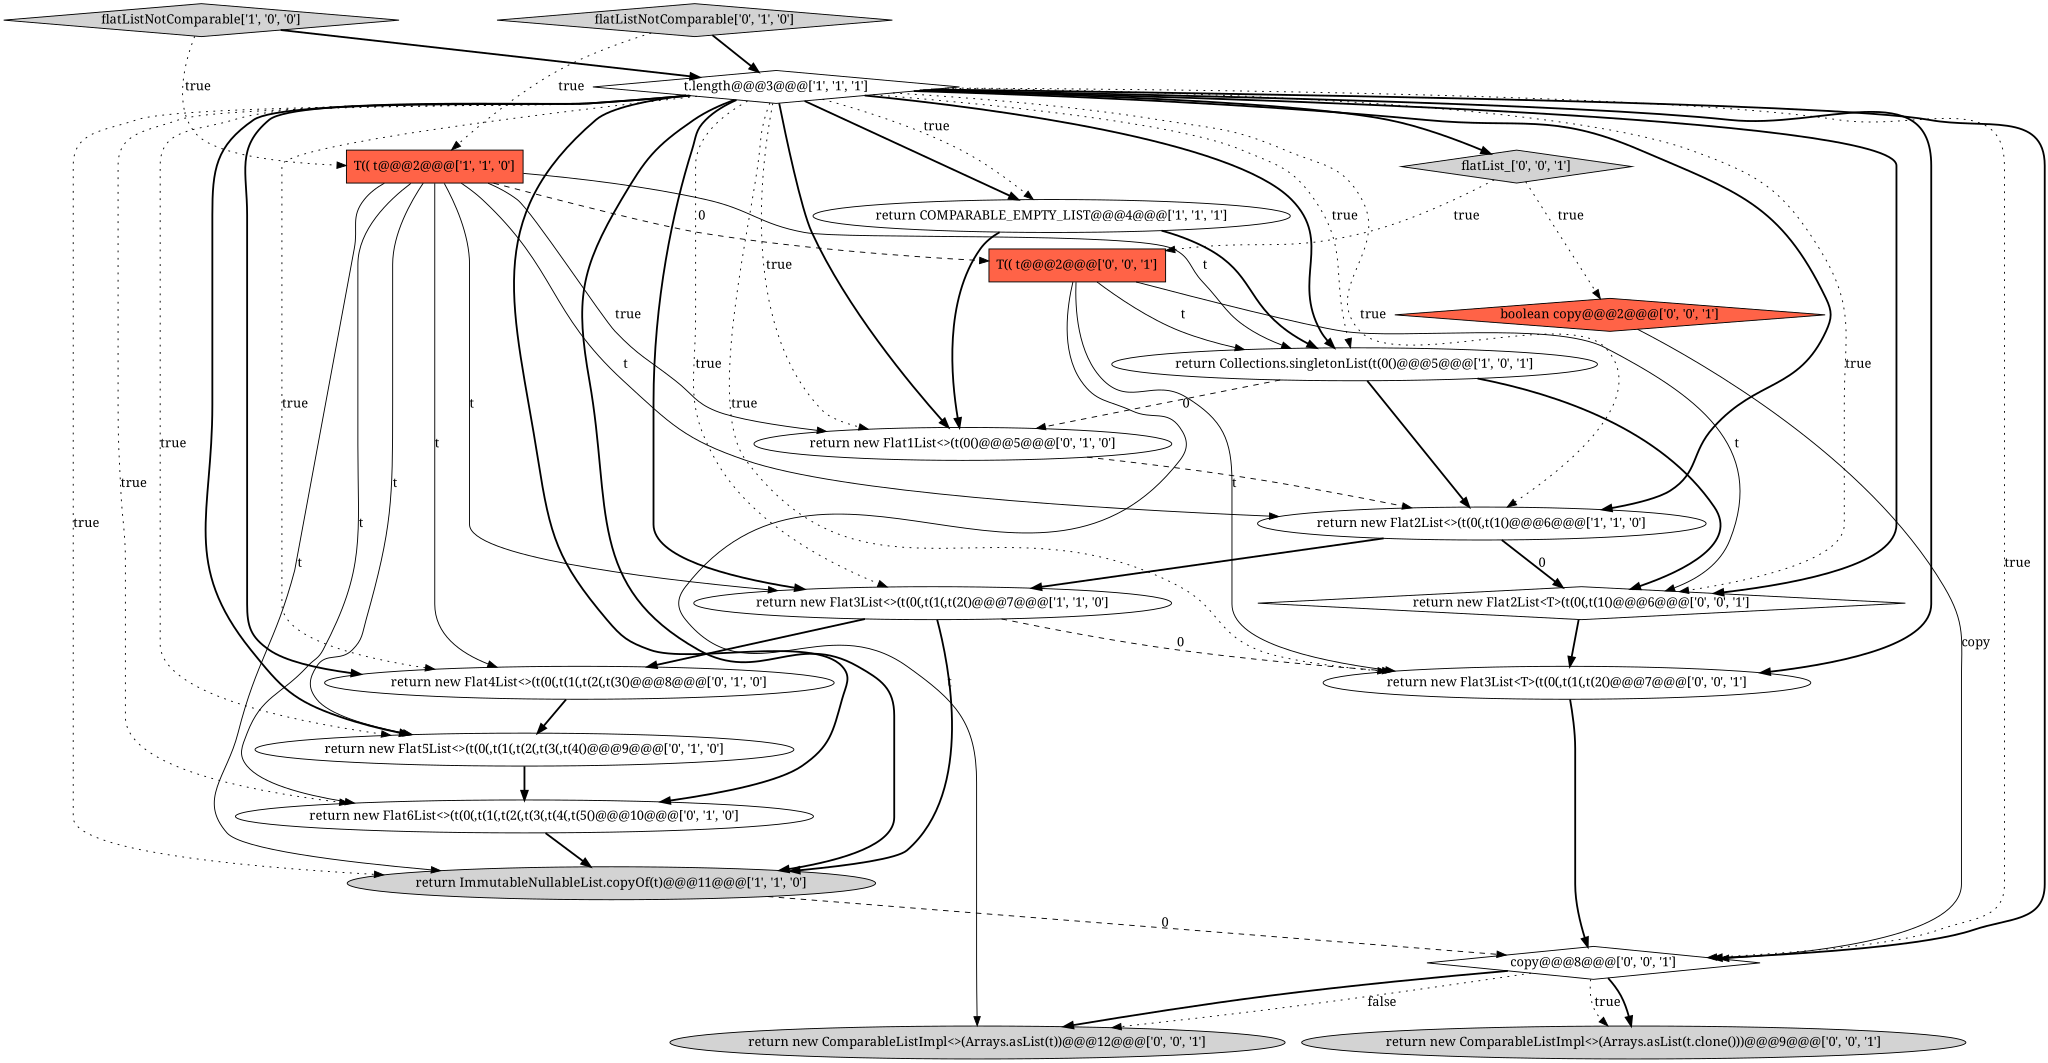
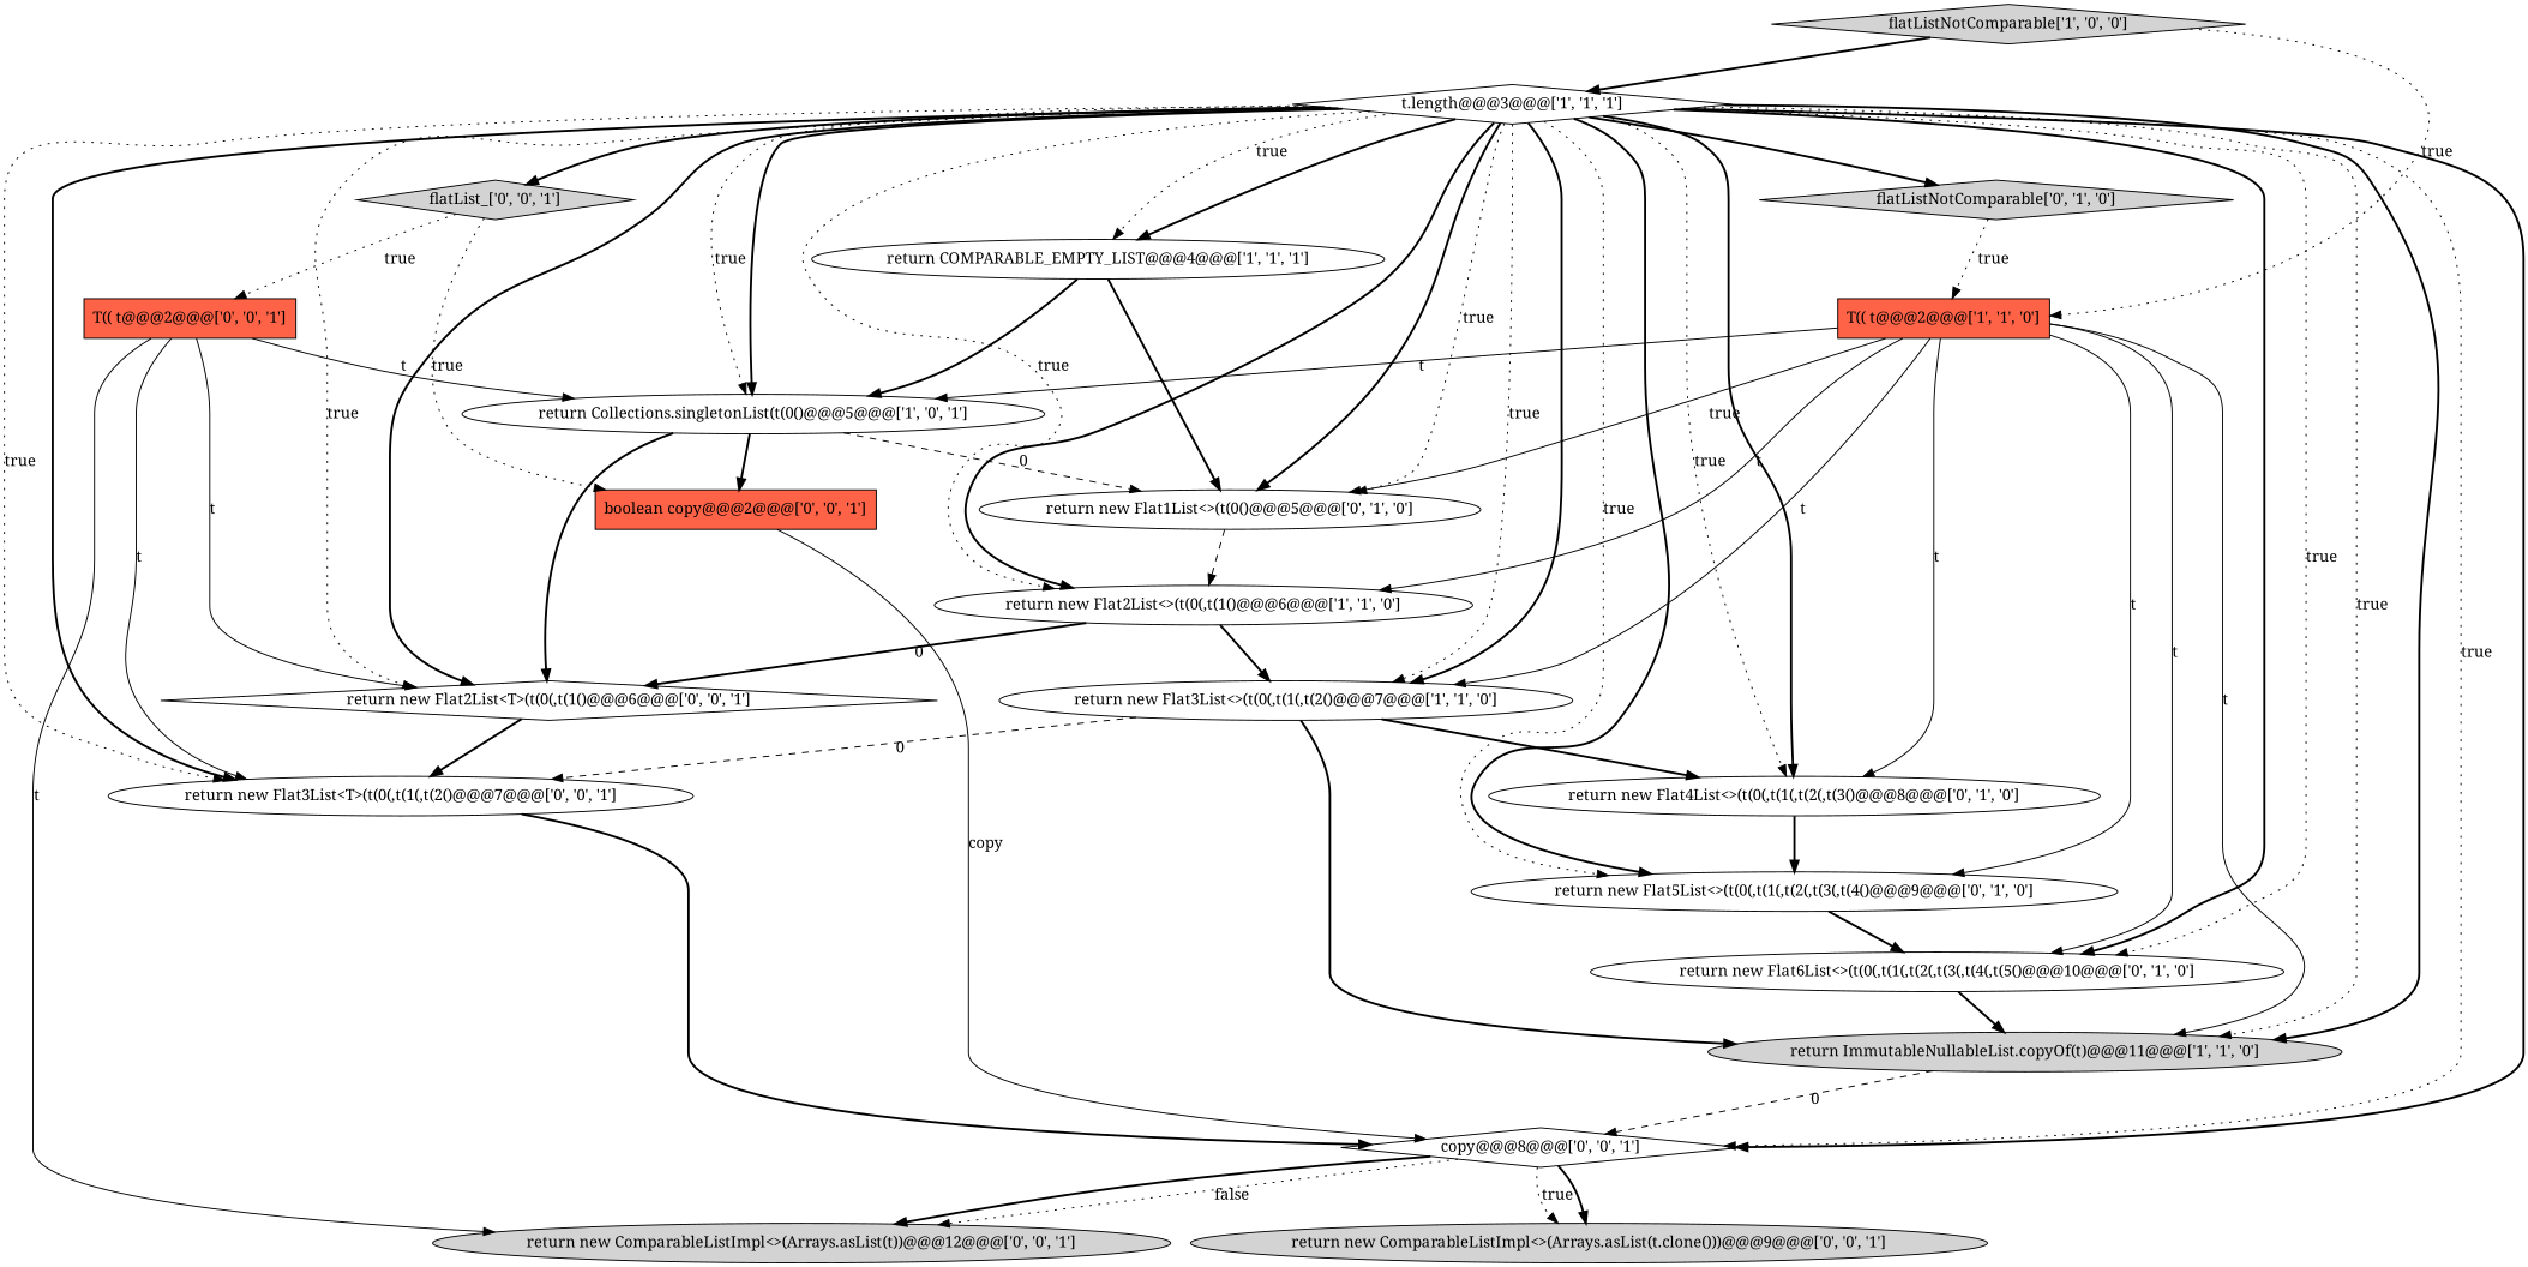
  digraph {
    fontname="Noto Serif"
    node [fillcolor=white fontname="Noto Serif" shape=ellipse style=filled]
    edge [fontname="Noto Serif" style=bold]
    n1 [label="copy@@@8@@@['0', '0', '1']" shape=diamond]
    n2 [fillcolor=lightgray label="return new ComparableListImpl<>(Arrays.asList(t.clone()))@@@9@@@['0', '0', '1']"]
    n3 [fillcolor=lightgray label="return new ComparableListImpl<>(Arrays.asList(t))@@@12@@@['0', '0', '1']"]
    n4 [label="return new Flat6List<>(t(0(,t(1(,t(2(,t(3(,t(4(,t(5()@@@10@@@['0', '1', '0']"]
    n5 [fillcolor=lightgray label="return ImmutableNullableList.copyOf(t)@@@11@@@['1', '1', '0']"]
    n6 [label="return new Flat4List<>(t(0(,t(1(,t(2(,t(3()@@@8@@@['0', '1', '0']"]
    n7 [label="return new Flat5List<>(t(0(,t(1(,t(2(,t(3(,t(4()@@@9@@@['0', '1', '0']"]
    n8 [label="return new Flat3List<T>(t(0(,t(1(,t(2()@@@7@@@['0', '0', '1']"]
    n9 [fillcolor=lightgray label="flatListNotComparable['0', '1', '0']" shape=diamond]
    n10 [fillcolor=tomato label="T(( t@@@2@@@['1', '1', '0']" shape=box]
    n11 [label="t.length@@@3@@@['1', '1', '1']" shape=diamond]
    n12 [label="return new Flat1List<>(t(0()@@@5@@@['0', '1', '0']"]
    n13 [label="return Collections.singletonList(t(0()@@@5@@@['1', '0', '1']"]
    n14 [label="return new Flat3List<>(t(0(,t(1(,t(2()@@@7@@@['1', '1', '0']"]
    n15 [fillcolor=tomato label="T(( t@@@2@@@['0', '0', '1']" shape=box]
    n16 [label="return new Flat2List<>(t(0(,t(1()@@@6@@@['1', '1', '0']"]
    n17 [label="return new Flat2List<T>(t(0(,t(1()@@@6@@@['0', '0', '1']" shape=diamond]
    n18 [label="return COMPARABLE_EMPTY_LIST@@@4@@@['1', '1', '1']"]
    n19 [fillcolor=lightgray label="flatList_['0', '0', '1']" shape=diamond]
-   n20 [fillcolor=tomato label="boolean copy@@@2@@@['0', '0', '1']" shape=diamond]
+   n20 [fillcolor=tomato label="boolean copy@@@2@@@['0', '0', '1']" shape=box]
    n21 [fillcolor=lightgray label="flatListNotComparable['1', '0', '0']" shape=diamond]
    n1 -> n2 [label=true style=dotted]
    n1 -> n2
    n1 -> n3 [label=false style=dotted]
    n1 -> n3
    n4 -> n5
    n5 -> n1 [label=0 style=dashed]
    n6 -> n7
    n7 -> n4
    n8 -> n1
    n9 -> n10 [label=true style=dotted]
-   n9 -> n11
+   n11 -> n9
    n10 -> n4 [label=t style=solid]
    n10 -> n5 [label=t style=solid]
    n10 -> n6 [label=t style=solid]
    n10 -> n7 [label=t style=solid]
    n10 -> n12 [label=true style=solid]
    n10 -> n13 [label=t style=solid]
    n10 -> n14 [label=t style=solid]
-   n10 -> n15 [label=0 style=dashed]
    n10 -> n16 [label=t style=solid]
    n11 -> n1 [label=true style=dotted]
    n11 -> n1
    n11 -> n4
    n11 -> n4 [label=true style=dotted]
    n11 -> n5 [label=true style=dotted]
    n11 -> n5
    n11 -> n6
    n11 -> n6 [label=true style=dotted]
    n11 -> n7
    n11 -> n7 [label=true style=dotted]
    n11 -> n8
    n11 -> n8 [label=true style=dotted]
    n11 -> n12 [label=true style=dotted]
    n11 -> n12
    n11 -> n13
    n11 -> n13 [label=true style=dotted]
    n11 -> n14 [label=true style=dotted]
    n11 -> n14
    n11 -> n16
    n11 -> n16 [label=true style=dotted]
    n11 -> n17 [label=true style=dotted]
    n11 -> n17
    n11 -> n18
    n11 -> n18 [label=true style=dotted]
    n11 -> n19
    n12 -> n16 [style=dashed]
    n13 -> n12 [label=0 style=dashed]
-   n13 -> n16
+   n13 -> n20
    n13 -> n17
    n14 -> n5
    n14 -> n6
    n14 -> n8 [label=0 style=dashed]
    n15 -> n3 [label=t style=solid]
    n15 -> n8 [label=t style=solid]
    n15 -> n13 [label=t style=solid]
    n15 -> n17 [label=t style=solid]
    n16 -> n14
    n16 -> n17 [label=0]
    n17 -> n8
    n18 -> n12
    n18 -> n13
    n19 -> n15 [label=true style=dotted]
    n19 -> n20 [label=true style=dotted]
    n20 -> n1 [label=copy style=solid]
    n21 -> n10 [label=true style=dotted]
    n21 -> n11
  }
